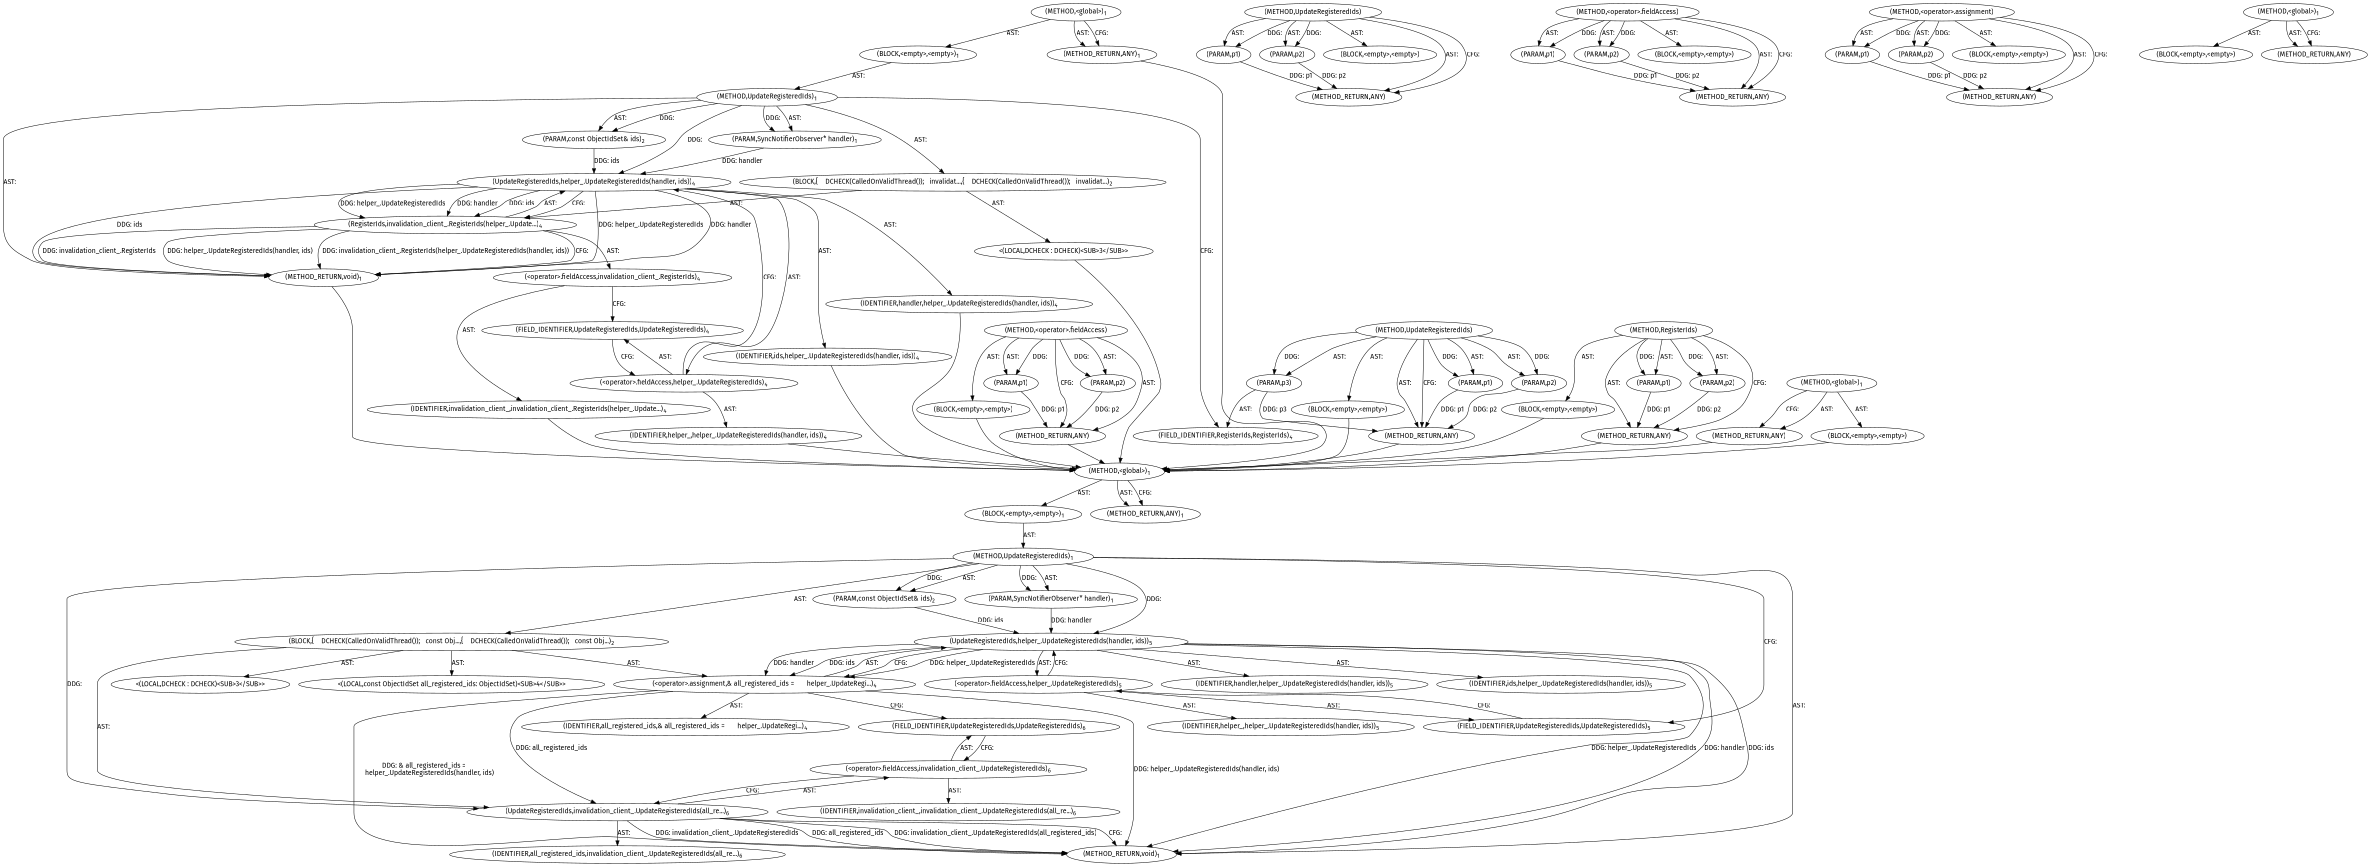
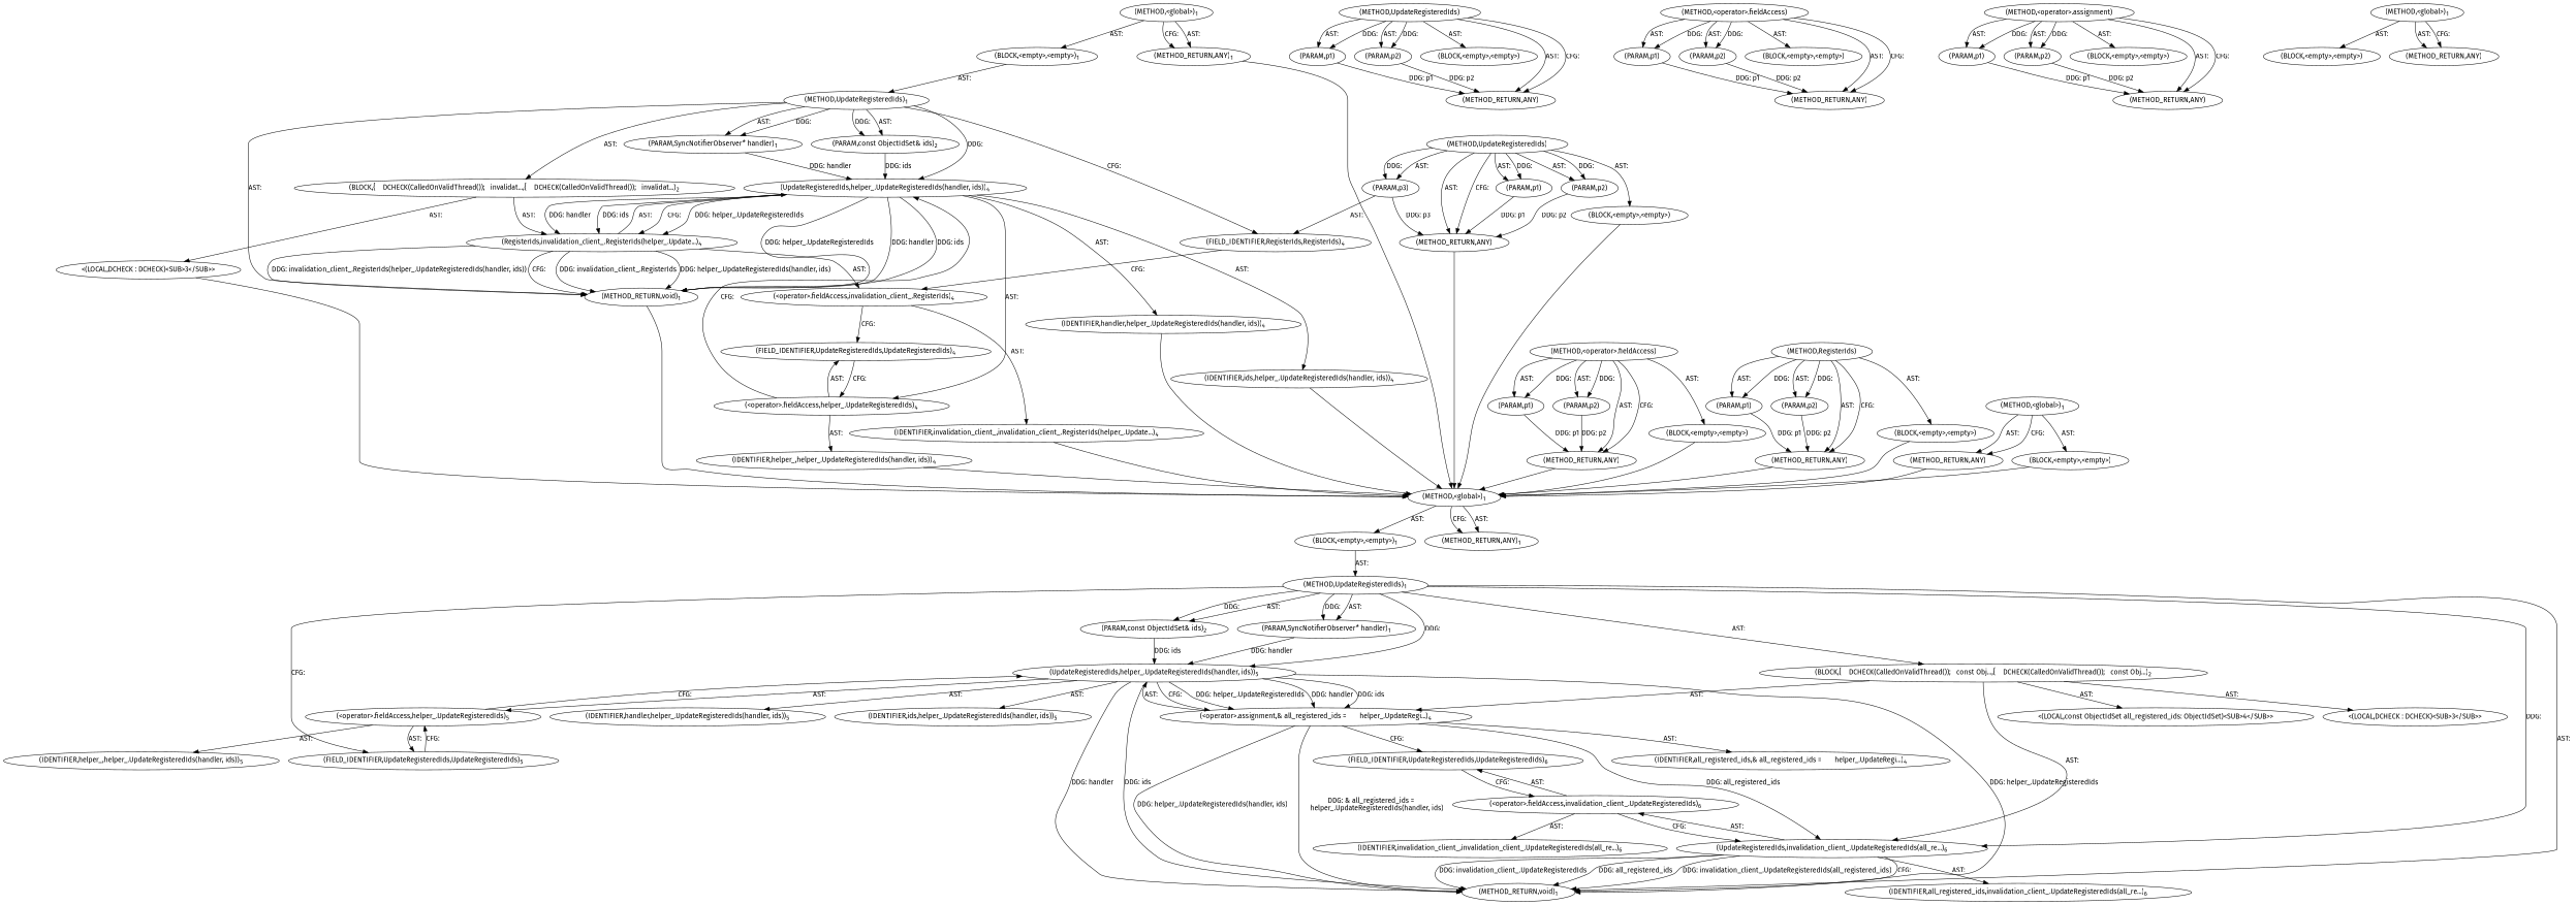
  digraph {
    fontname="Fira Sans"
    node [fontname="Fira Sans"]
    edge [fontname="Fira Sans"]
    n1 [label=<(METHOD,&lt;global&gt;)<SUB>1</SUB>>]
    n2 [label=<(BLOCK,&lt;empty&gt;,&lt;empty&gt;)<SUB>1</SUB>>]
    n3 [label=<(METHOD_RETURN,ANY)<SUB>1</SUB>>]
    n4 [label=<(METHOD,UpdateRegisteredIds)<SUB>1</SUB>>]
    n5 [label=<(METHOD,&lt;global&gt;)<SUB>1</SUB>>]
    n6 [label=<(PARAM,SyncNotifierObserver* handler)<SUB>1</SUB>>]
    n7 [label=<(PARAM,const ObjectIdSet&amp; ids)<SUB>2</SUB>>]
    n8 [label=<(BLOCK,{    DCHECK(CalledOnValidThread());   invalidat...,{    DCHECK(CalledOnValidThread());   invalidat...)<SUB>2</SUB>>]
    n9 [label=<(FIELD_IDENTIFIER,RegisterIds,RegisterIds)<SUB>4</SUB>>]
    n10 [label=<(UpdateRegisteredIds,helper_.UpdateRegisteredIds(handler, ids))<SUB>4</SUB>>]
    n11 [label=<(METHOD_RETURN,void)<SUB>1</SUB>>]
    n12 [label="<(LOCAL,DCHECK : DCHECK)<SUB>3</SUB>>"]
    n13 [label=<(RegisterIds,invalidation_client_.RegisterIds(helper_.Update...)<SUB>4</SUB>>]
    n14 [label=<(&lt;operator&gt;.fieldAccess,invalidation_client_.RegisterIds)<SUB>4</SUB>>]
    n15 [label=<(&lt;operator&gt;.fieldAccess,helper_.UpdateRegisteredIds)<SUB>4</SUB>>]
    n16 [label=<(IDENTIFIER,handler,helper_.UpdateRegisteredIds(handler, ids))<SUB>4</SUB>>]
    n17 [label=<(IDENTIFIER,ids,helper_.UpdateRegisteredIds(handler, ids))<SUB>4</SUB>>]
    n18 [label=<(BLOCK,&lt;empty&gt;,&lt;empty&gt;)<SUB>1</SUB>>]
    n19 [label=<(METHOD_RETURN,ANY)<SUB>1</SUB>>]
    n20 [label=<(IDENTIFIER,invalidation_client_,invalidation_client_.RegisterIds(helper_.Update...)<SUB>4</SUB>>]
    n21 [label=<(FIELD_IDENTIFIER,UpdateRegisteredIds,UpdateRegisteredIds)<SUB>4</SUB>>]
    n22 [label=<(IDENTIFIER,helper_,helper_.UpdateRegisteredIds(handler, ids))<SUB>4</SUB>>]
    n23 [label=<(METHOD,&lt;operator&gt;.fieldAccess)>]
    n24 [label=<(PARAM,p1)>]
    n25 [label=<(PARAM,p2)>]
    n26 [label=<(BLOCK,&lt;empty&gt;,&lt;empty&gt;)>]
    n27 [label=<(METHOD_RETURN,ANY)>]
    n28 [label=<(METHOD,UpdateRegisteredIds)>]
    n29 [label=<(PARAM,p1)>]
    n30 [label=<(PARAM,p2)>]
    n31 [label=<(PARAM,p3)>]
    n32 [label=<(BLOCK,&lt;empty&gt;,&lt;empty&gt;)>]
    n33 [label=<(METHOD_RETURN,ANY)>]
    n34 [label=<(METHOD,RegisterIds)>]
    n35 [label=<(PARAM,p1)>]
    n36 [label=<(PARAM,p2)>]
    n37 [label=<(BLOCK,&lt;empty&gt;,&lt;empty&gt;)>]
    n38 [label=<(METHOD_RETURN,ANY)>]
    n39 [label=<(METHOD,&lt;global&gt;)<SUB>1</SUB>>]
    n40 [label=<(BLOCK,&lt;empty&gt;,&lt;empty&gt;)>]
    n41 [label=<(METHOD_RETURN,ANY)>]
    n42 [label=<(METHOD,UpdateRegisteredIds)<SUB>1</SUB>>]
    n43 [label=<(PARAM,SyncNotifierObserver* handler)<SUB>1</SUB>>]
    n44 [label=<(PARAM,const ObjectIdSet&amp; ids)<SUB>2</SUB>>]
    n45 [label=<(BLOCK,{    DCHECK(CalledOnValidThread());   const Obj...,{    DCHECK(CalledOnValidThread());   const Obj...)<SUB>2</SUB>>]
    n46 [label=<(UpdateRegisteredIds,helper_.UpdateRegisteredIds(handler, ids))<SUB>5</SUB>>]
    n47 [label=<(FIELD_IDENTIFIER,UpdateRegisteredIds,UpdateRegisteredIds)<SUB>5</SUB>>]
    n48 [label=<(UpdateRegisteredIds,invalidation_client_.UpdateRegisteredIds(all_re...)<SUB>6</SUB>>]
    n49 [label=<(METHOD_RETURN,void)<SUB>1</SUB>>]
    n50 [label="<(LOCAL,DCHECK : DCHECK)<SUB>3</SUB>>"]
    n51 [label="<(LOCAL,const ObjectIdSet all_registered_ids: ObjectIdSet)<SUB>4</SUB>>"]
    n52 [label=<(&lt;operator&gt;.assignment,&amp; all_registered_ids =       helper_.UpdateRegi...)<SUB>4</SUB>>]
    n53 [label=<(&lt;operator&gt;.fieldAccess,helper_.UpdateRegisteredIds)<SUB>5</SUB>>]
    n54 [label=<(IDENTIFIER,handler,helper_.UpdateRegisteredIds(handler, ids))<SUB>5</SUB>>]
    n55 [label=<(IDENTIFIER,ids,helper_.UpdateRegisteredIds(handler, ids))<SUB>5</SUB>>]
    n56 [label=<(&lt;operator&gt;.fieldAccess,invalidation_client_.UpdateRegisteredIds)<SUB>6</SUB>>]
    n57 [label=<(IDENTIFIER,all_registered_ids,invalidation_client_.UpdateRegisteredIds(all_re...)<SUB>6</SUB>>]
    n58 [label=<(IDENTIFIER,all_registered_ids,&amp; all_registered_ids =       helper_.UpdateRegi...)<SUB>4</SUB>>]
    n59 [label=<(FIELD_IDENTIFIER,UpdateRegisteredIds,UpdateRegisteredIds)<SUB>6</SUB>>]
    n60 [label=<(IDENTIFIER,helper_,helper_.UpdateRegisteredIds(handler, ids))<SUB>5</SUB>>]
    n61 [label=<(IDENTIFIER,invalidation_client_,invalidation_client_.UpdateRegisteredIds(all_re...)<SUB>6</SUB>>]
    n62 [label=<(METHOD,UpdateRegisteredIds)>]
    n63 [label=<(PARAM,p1)>]
    n64 [label=<(PARAM,p2)>]
    n65 [label=<(BLOCK,&lt;empty&gt;,&lt;empty&gt;)>]
    n66 [label=<(METHOD_RETURN,ANY)>]
    n67 [label=<(METHOD,&lt;operator&gt;.fieldAccess)>]
    n68 [label=<(PARAM,p1)>]
    n69 [label=<(PARAM,p2)>]
    n70 [label=<(BLOCK,&lt;empty&gt;,&lt;empty&gt;)>]
    n71 [label=<(METHOD_RETURN,ANY)>]
    n72 [label=<(METHOD,&lt;operator&gt;.assignment)>]
    n73 [label=<(PARAM,p1)>]
    n74 [label=<(PARAM,p2)>]
    n75 [label=<(BLOCK,&lt;empty&gt;,&lt;empty&gt;)>]
    n76 [label=<(METHOD_RETURN,ANY)>]
    n77 [label=<(METHOD,&lt;global&gt;)<SUB>1</SUB>>]
    n78 [label=<(BLOCK,&lt;empty&gt;,&lt;empty&gt;)>]
    n79 [label=<(METHOD_RETURN,ANY)>]
    n1 -> n2 [label="AST: "]
    n1 -> n3 [label="AST: "]
    n1 -> n3 [label="CFG: "]
    n2 -> n4 [label="AST: "]
    n3 -> n5
    n4 -> n6 [label="AST: "]
    n4 -> n6 [label="DDG: "]
    n4 -> n7 [label="AST: "]
    n4 -> n7 [label="DDG: "]
    n4 -> n8 [label="AST: "]
    n4 -> n9 [label="CFG: "]
    n4 -> n10 [label="DDG: "]
    n4 -> n11 [label="AST: "]
    n5 -> n18 [label="AST: "]
    n5 -> n19 [label="AST: "]
    n5 -> n19 [label="CFG: "]
    n6 -> n10 [label="DDG: handler"]
    n7 -> n10 [label="DDG: ids"]
    n8 -> n12 [label="AST: "]
    n8 -> n13 [label="AST: "]
+   n9 -> n14 [label="CFG: "]
    n10 -> n11 [label="DDG: helper_.UpdateRegisteredIds"]
    n10 -> n11 [label="DDG: handler"]
    n10 -> n11 [label="DDG: ids"]
    n10 -> n13 [label="CFG: "]
    n10 -> n13 [label="DDG: helper_.UpdateRegisteredIds"]
    n10 -> n13 [label="DDG: handler"]
    n10 -> n13 [label="DDG: ids"]
    n10 -> n15 [label="AST: "]
    n10 -> n16 [label="AST: "]
    n10 -> n17 [label="AST: "]
    n11 -> n5
    n12 -> n5
    n13 -> n10 [label="AST: "]
    n13 -> n11 [label="CFG: "]
    n13 -> n11 [label="DDG: invalidation_client_.RegisterIds"]
    n13 -> n11 [label="DDG: helper_.UpdateRegisteredIds(handler, ids)"]
    n13 -> n11 [label="DDG: invalidation_client_.RegisterIds(helper_.UpdateRegisteredIds(handler, ids))"]
    n13 -> n14 [label="AST: "]
    n14 -> n20 [label="AST: "]
    n14 -> n21 [label="CFG: "]
    n15 -> n10 [label="CFG: "]
    n15 -> n21 [label="AST: "]
    n15 -> n22 [label="AST: "]
    n16 -> n5
    n17 -> n5
    n18 -> n42 [label="AST: "]
    n20 -> n5
    n21 -> n15 [label="CFG: "]
    n22 -> n5
    n23 -> n24 [label="AST: "]
    n23 -> n24 [label="DDG: "]
    n23 -> n25 [label="AST: "]
    n23 -> n25 [label="DDG: "]
    n23 -> n26 [label="AST: "]
    n23 -> n27 [label="AST: "]
    n23 -> n27 [label="CFG: "]
    n24 -> n27 [label="DDG: p1"]
    n25 -> n27 [label="DDG: p2"]
    n26 -> n5
    n27 -> n5
    n28 -> n29 [label="AST: "]
    n28 -> n29 [label="DDG: "]
    n28 -> n30 [label="AST: "]
    n28 -> n30 [label="DDG: "]
    n28 -> n31 [label="AST: "]
    n28 -> n31 [label="DDG: "]
    n28 -> n32 [label="AST: "]
    n28 -> n33 [label="AST: "]
    n28 -> n33 [label="CFG: "]
    n29 -> n33 [label="DDG: p1"]
    n30 -> n33 [label="DDG: p2"]
    n31 -> n9 [label="AST: "]
    n31 -> n33 [label="DDG: p3"]
    n32 -> n5
    n33 -> n5
    n34 -> n35 [label="AST: "]
    n34 -> n35 [label="DDG: "]
    n34 -> n36 [label="AST: "]
    n34 -> n36 [label="DDG: "]
    n34 -> n37 [label="AST: "]
    n34 -> n38 [label="AST: "]
    n34 -> n38 [label="CFG: "]
    n35 -> n38 [label="DDG: p1"]
    n36 -> n38 [label="DDG: p2"]
    n37 -> n5
    n38 -> n5
    n39 -> n40 [label="AST: "]
    n39 -> n41 [label="AST: "]
    n39 -> n41 [label="CFG: "]
    n40 -> n5
    n41 -> n5
    n42 -> n43 [label="AST: "]
    n42 -> n43 [label="DDG: "]
    n42 -> n44 [label="AST: "]
    n42 -> n44 [label="DDG: "]
    n42 -> n45 [label="AST: "]
    n42 -> n46 [label="DDG: "]
    n42 -> n47 [label="CFG: "]
    n42 -> n48 [label="DDG: "]
    n42 -> n49 [label="AST: "]
    n43 -> n46 [label="DDG: handler"]
    n44 -> n46 [label="DDG: ids"]
    n45 -> n48 [label="AST: "]
    n45 -> n50 [label="AST: "]
    n45 -> n51 [label="AST: "]
    n45 -> n52 [label="AST: "]
    n46 -> n49 [label="DDG: helper_.UpdateRegisteredIds"]
    n46 -> n49 [label="DDG: handler"]
    n46 -> n49 [label="DDG: ids"]
    n46 -> n52 [label="CFG: "]
    n46 -> n52 [label="DDG: helper_.UpdateRegisteredIds"]
    n46 -> n52 [label="DDG: handler"]
    n46 -> n52 [label="DDG: ids"]
    n46 -> n53 [label="AST: "]
    n46 -> n54 [label="AST: "]
    n46 -> n55 [label="AST: "]
    n47 -> n53 [label="CFG: "]
    n48 -> n49 [label="CFG: "]
    n48 -> n49 [label="DDG: invalidation_client_.UpdateRegisteredIds"]
    n48 -> n49 [label="DDG: all_registered_ids"]
    n48 -> n49 [label="DDG: invalidation_client_.UpdateRegisteredIds(all_registered_ids)"]
    n48 -> n56 [label="AST: "]
    n48 -> n57 [label="AST: "]
    n52 -> n46 [label="AST: "]
    n52 -> n48 [label="DDG: all_registered_ids"]
    n52 -> n49 [label="DDG: helper_.UpdateRegisteredIds(handler, ids)"]
    n52 -> n49 [label="DDG: &amp; all_registered_ids =\n      helper_.UpdateRegisteredIds(handler, ids)"]
    n52 -> n58 [label="AST: "]
    n52 -> n59 [label="CFG: "]
    n53 -> n46 [label="CFG: "]
    n53 -> n47 [label="AST: "]
    n53 -> n60 [label="AST: "]
    n56 -> n48 [label="CFG: "]
    n56 -> n59 [label="AST: "]
    n56 -> n61 [label="AST: "]
    n59 -> n56 [label="CFG: "]
    n62 -> n63 [label="AST: "]
    n62 -> n63 [label="DDG: "]
    n62 -> n64 [label="AST: "]
    n62 -> n64 [label="DDG: "]
    n62 -> n65 [label="AST: "]
    n62 -> n66 [label="AST: "]
    n62 -> n66 [label="CFG: "]
    n63 -> n66 [label="DDG: p1"]
    n64 -> n66 [label="DDG: p2"]
    n67 -> n68 [label="AST: "]
    n67 -> n68 [label="DDG: "]
    n67 -> n69 [label="AST: "]
    n67 -> n69 [label="DDG: "]
    n67 -> n70 [label="AST: "]
    n67 -> n71 [label="AST: "]
    n67 -> n71 [label="CFG: "]
    n68 -> n71 [label="DDG: p1"]
    n69 -> n71 [label="DDG: p2"]
    n72 -> n73 [label="AST: "]
    n72 -> n73 [label="DDG: "]
    n72 -> n74 [label="AST: "]
    n72 -> n74 [label="DDG: "]
    n72 -> n75 [label="AST: "]
    n72 -> n76 [label="AST: "]
    n72 -> n76 [label="CFG: "]
    n73 -> n76 [label="DDG: p1"]
    n74 -> n76 [label="DDG: p2"]
    n77 -> n78 [label="AST: "]
    n77 -> n79 [label="AST: "]
    n77 -> n79 [label="CFG: "]
  }
